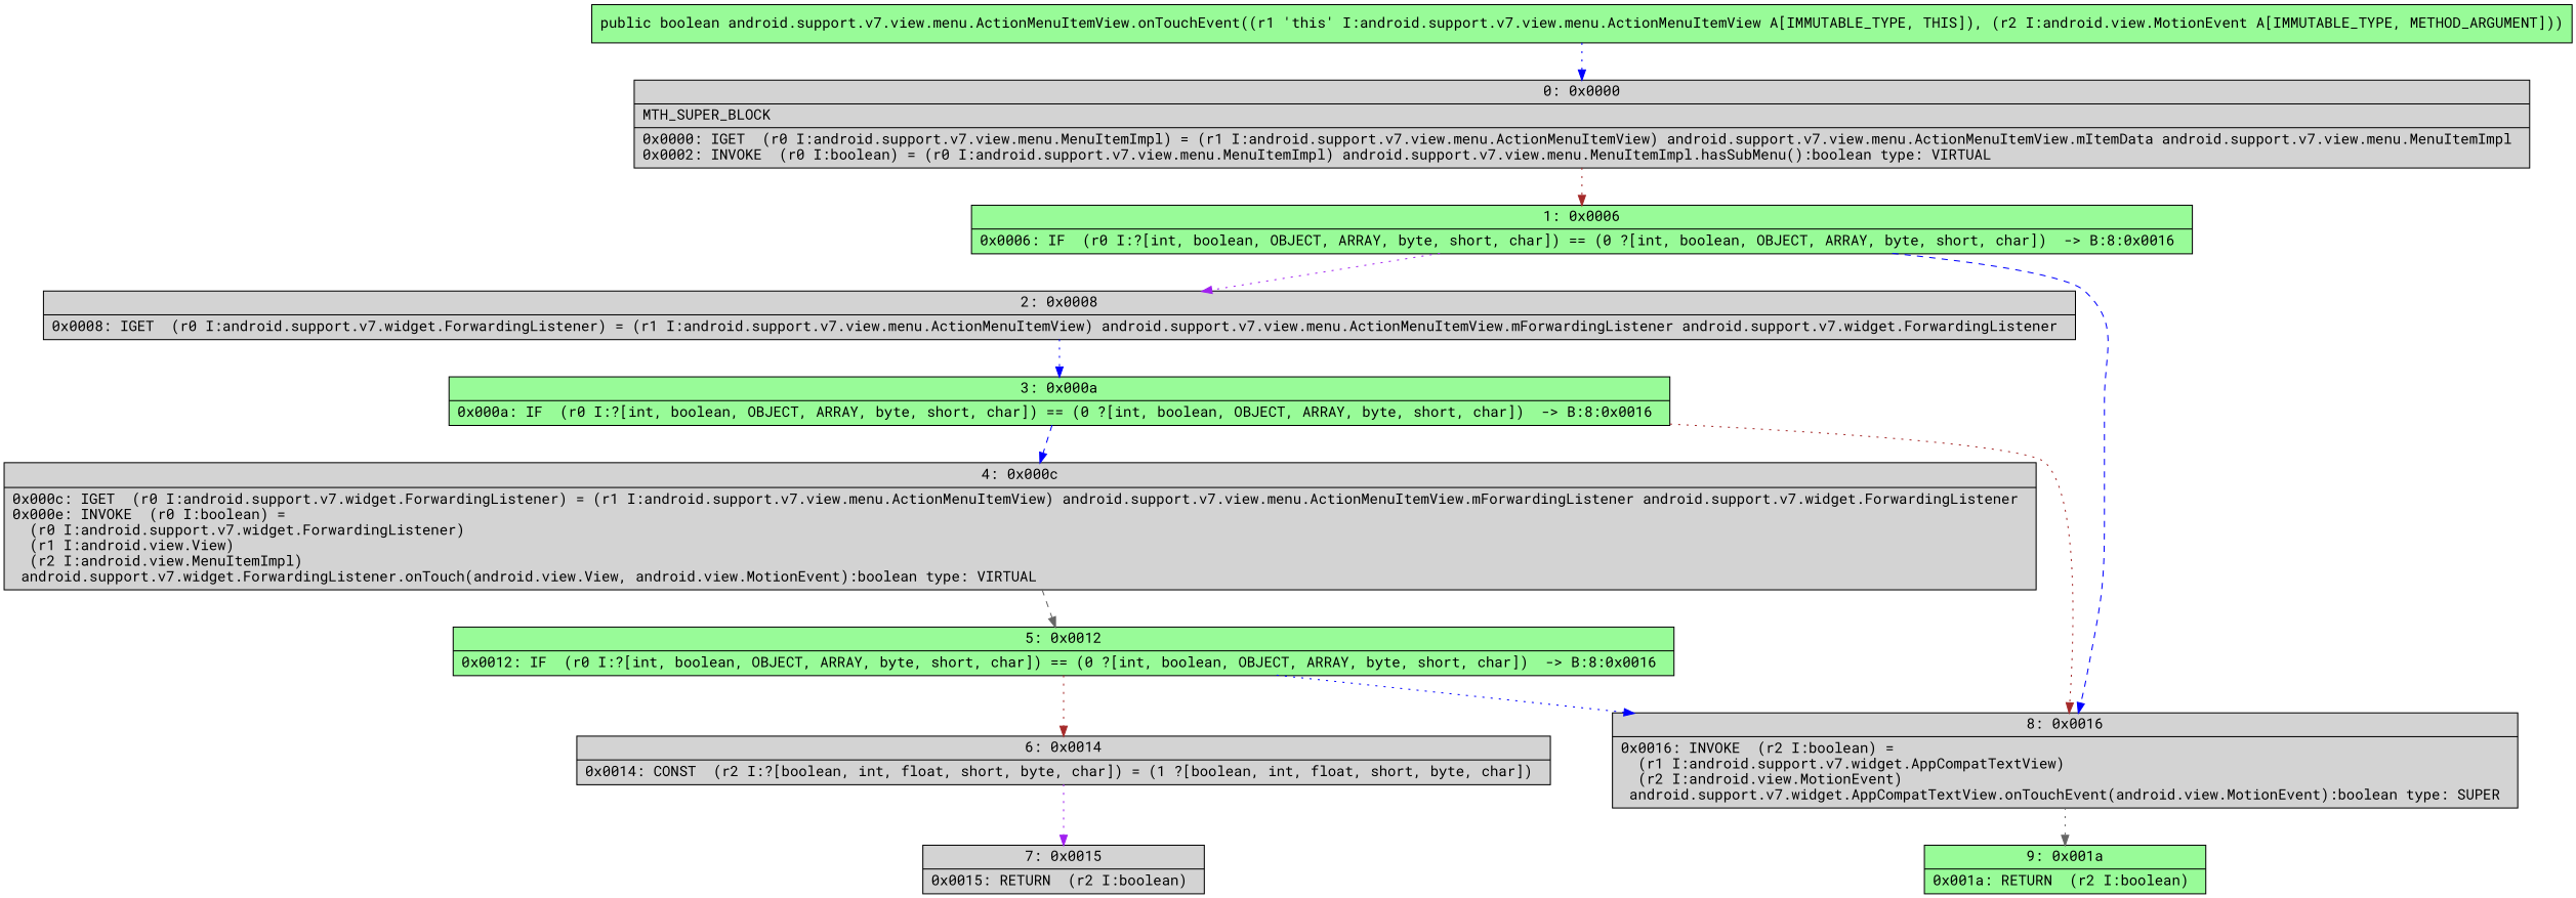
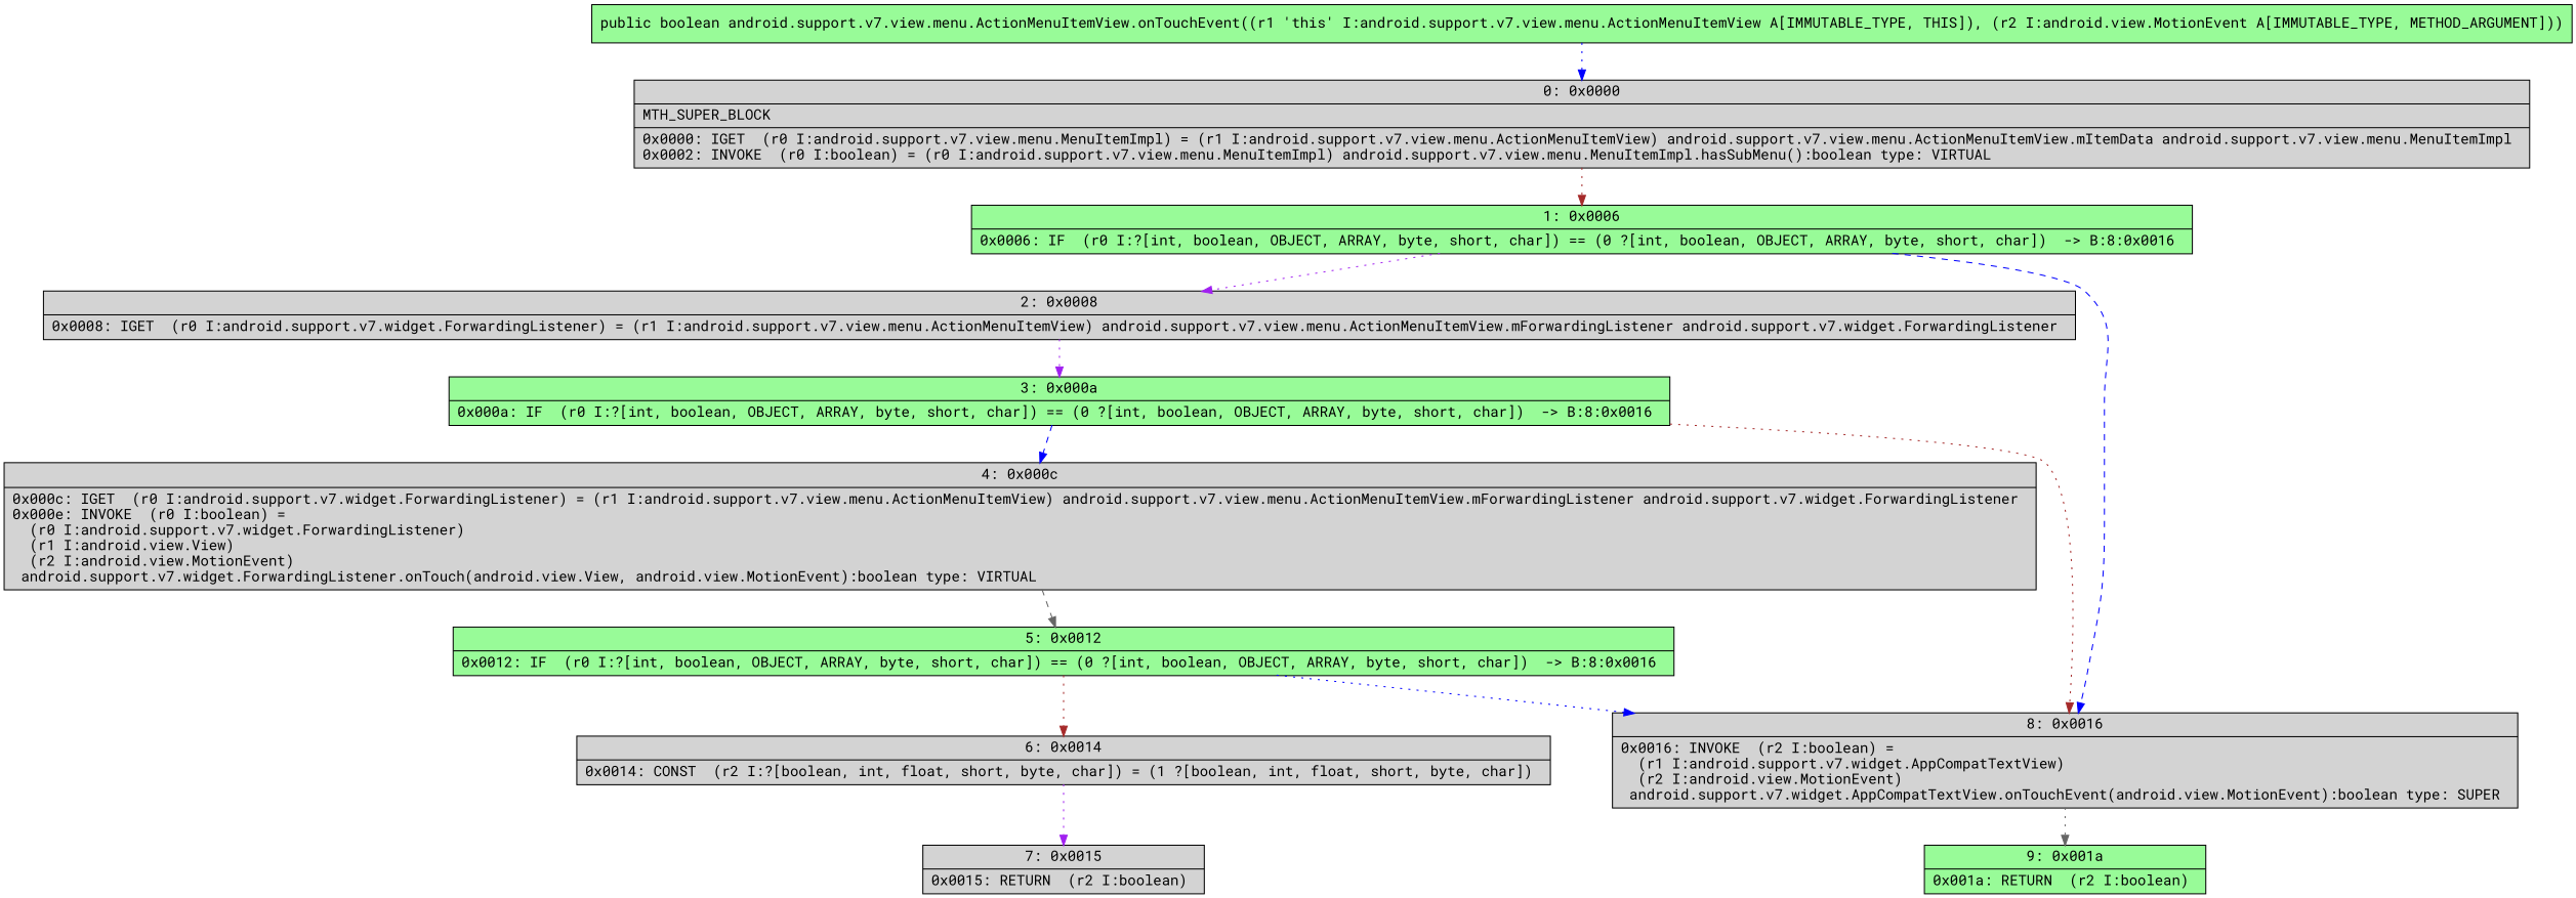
  digraph {
    fontname="Roboto Mono"
    node [fillcolor=lightgrey fontname="Roboto Mono" shape=record style=filled]
    edge [color=blue fontname="Roboto Mono" style=dotted]
    n1 [label="{0\:\ 0x0000|MTH_SUPER_BLOCK\l|0x0000: IGET  (r0 I:android.support.v7.view.menu.MenuItemImpl) = (r1 I:android.support.v7.view.menu.ActionMenuItemView) android.support.v7.view.menu.ActionMenuItemView.mItemData android.support.v7.view.menu.MenuItemImpl \l0x0002: INVOKE  (r0 I:boolean) = (r0 I:android.support.v7.view.menu.MenuItemImpl) android.support.v7.view.menu.MenuItemImpl.hasSubMenu():boolean type: VIRTUAL \l}"]
    n2 [fillcolor=palegreen label="{1\:\ 0x0006|0x0006: IF  (r0 I:?[int, boolean, OBJECT, ARRAY, byte, short, char]) == (0 ?[int, boolean, OBJECT, ARRAY, byte, short, char])  \-\> B:8:0x0016 \l}"]
    n3 [label="{2\:\ 0x0008|0x0008: IGET  (r0 I:android.support.v7.widget.ForwardingListener) = (r1 I:android.support.v7.view.menu.ActionMenuItemView) android.support.v7.view.menu.ActionMenuItemView.mForwardingListener android.support.v7.widget.ForwardingListener \l}"]
    n4 [label="{8\:\ 0x0016|0x0016: INVOKE  (r2 I:boolean) = \l  (r1 I:android.support.v7.widget.AppCompatTextView)\l  (r2 I:android.view.MotionEvent)\l android.support.v7.widget.AppCompatTextView.onTouchEvent(android.view.MotionEvent):boolean type: SUPER \l}"]
    n5 [fillcolor=palegreen label="{3\:\ 0x000a|0x000a: IF  (r0 I:?[int, boolean, OBJECT, ARRAY, byte, short, char]) == (0 ?[int, boolean, OBJECT, ARRAY, byte, short, char])  \-\> B:8:0x0016 \l}"]
    n6 [fillcolor=palegreen label="{9\:\ 0x001a|0x001a: RETURN  (r2 I:boolean) \l}"]
-   n7 [label="{4\:\ 0x000c|0x000c: IGET  (r0 I:android.support.v7.widget.ForwardingListener) = (r1 I:android.support.v7.view.menu.ActionMenuItemView) android.support.v7.view.menu.ActionMenuItemView.mForwardingListener android.support.v7.widget.ForwardingListener \l0x000e: INVOKE  (r0 I:boolean) = \l  (r0 I:android.support.v7.widget.ForwardingListener)\l  (r1 I:android.view.View)\l  (r2 I:android.view.MenuItemImpl)\l android.support.v7.widget.ForwardingListener.onTouch(android.view.View, android.view.MotionEvent):boolean type: VIRTUAL \l}"]
+   n7 [label="{4\:\ 0x000c|0x000c: IGET  (r0 I:android.support.v7.widget.ForwardingListener) = (r1 I:android.support.v7.view.menu.ActionMenuItemView) android.support.v7.view.menu.ActionMenuItemView.mForwardingListener android.support.v7.widget.ForwardingListener \l0x000e: INVOKE  (r0 I:boolean) = \l  (r0 I:android.support.v7.widget.ForwardingListener)\l  (r1 I:android.view.View)\l  (r2 I:android.view.MotionEvent)\l android.support.v7.widget.ForwardingListener.onTouch(android.view.View, android.view.MotionEvent):boolean type: VIRTUAL \l}"]
    n8 [fillcolor=palegreen label="{5\:\ 0x0012|0x0012: IF  (r0 I:?[int, boolean, OBJECT, ARRAY, byte, short, char]) == (0 ?[int, boolean, OBJECT, ARRAY, byte, short, char])  \-\> B:8:0x0016 \l}"]
    n9 [label="{6\:\ 0x0014|0x0014: CONST  (r2 I:?[boolean, int, float, short, byte, char]) = (1 ?[boolean, int, float, short, byte, char]) \l}"]
    n10 [label="{7\:\ 0x0015|0x0015: RETURN  (r2 I:boolean) \l}"]
    n11 [fillcolor=palegreen label="{public boolean android.support.v7.view.menu.ActionMenuItemView.onTouchEvent((r1 'this' I:android.support.v7.view.menu.ActionMenuItemView A[IMMUTABLE_TYPE, THIS]), (r2 I:android.view.MotionEvent A[IMMUTABLE_TYPE, METHOD_ARGUMENT])) }"]
    n1 -> n2 [color=brown]
    n2 -> n3 [color=purple]
    n2 -> n4 [style=dashed]
-   n3 -> n5
+   n3 -> n5 [color=purple]
    n4 -> n6 [color=gray40]
    n5 -> n4 [color=brown]
    n5 -> n7 [style=dashed]
    n7 -> n8 [color=gray40 style=dashed]
    n8 -> n4
    n8 -> n9 [color=brown]
    n9 -> n10 [color=purple]
    n11 -> n1
  }
